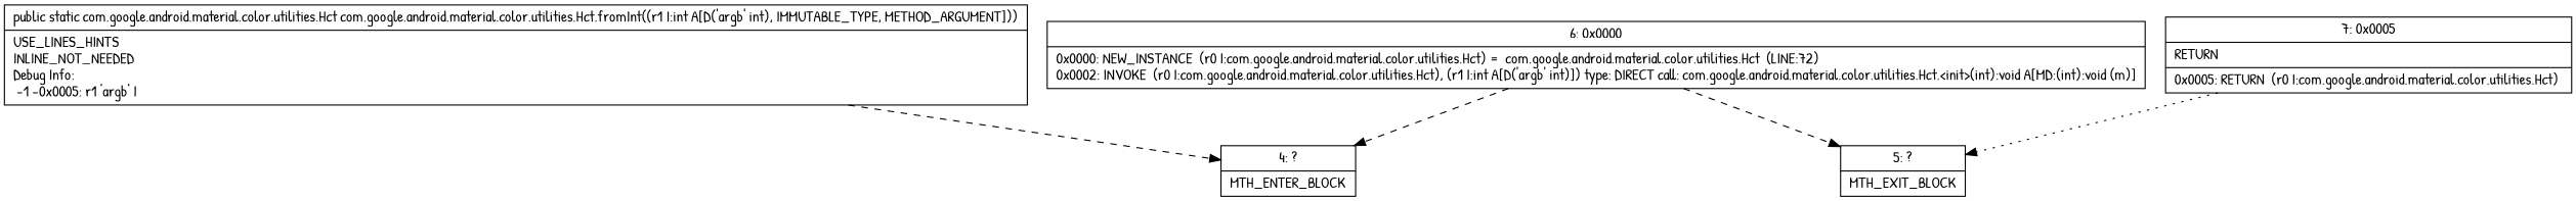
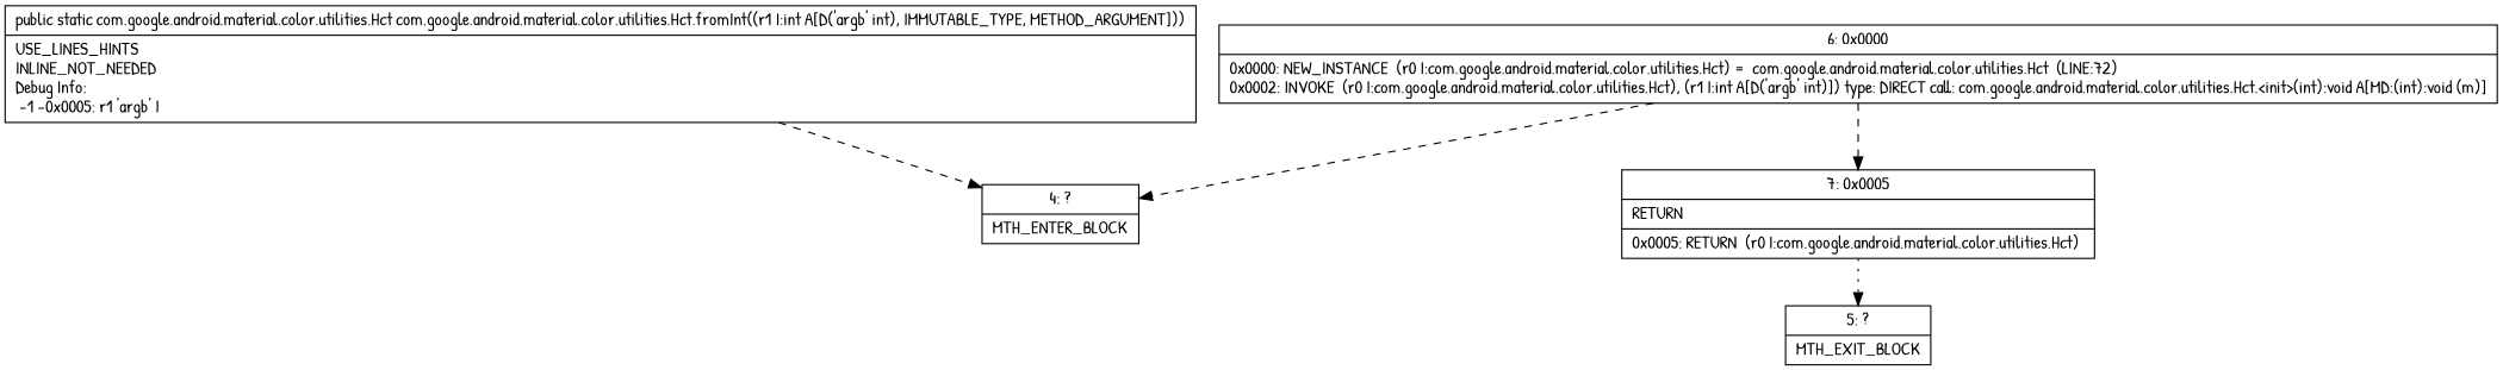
  digraph {
    fontname="Patrick Hand"
    node [fontname="Patrick Hand" shape=record]
    edge [fontname="Patrick Hand" style=dashed]
    n1 [label="{4\:\ ?|MTH_ENTER_BLOCK\l}"]
    n2 [label="{6\:\ 0x0000|0x0000: NEW_INSTANCE  (r0 I:com.google.android.material.color.utilities.Hct) =  com.google.android.material.color.utilities.Hct  (LINE:72)\l0x0002: INVOKE  (r0 I:com.google.android.material.color.utilities.Hct), (r1 I:int A[D('argb' int)]) type: DIRECT call: com.google.android.material.color.utilities.Hct.\<init\>(int):void A[MD:(int):void (m)]\l}"]
    n3 [label="{7\:\ 0x0005|RETURN\l|0x0005: RETURN  (r0 I:com.google.android.material.color.utilities.Hct) \l}"]
    n4 [label="{5\:\ ?|MTH_EXIT_BLOCK\l}"]
    n5 [label="{public static com.google.android.material.color.utilities.Hct com.google.android.material.color.utilities.Hct.fromInt((r1 I:int A[D('argb' int), IMMUTABLE_TYPE, METHOD_ARGUMENT]))  | USE_LINES_HINTS\lINLINE_NOT_NEEDED\lDebug Info:\l  \-1 \-0x0005: r1 'argb' I\l}"]
    n2 -> n1
-   n2 -> n4
+   n2 -> n3
    n3 -> n4 [style=dotted]
    n5 -> n1
  }
